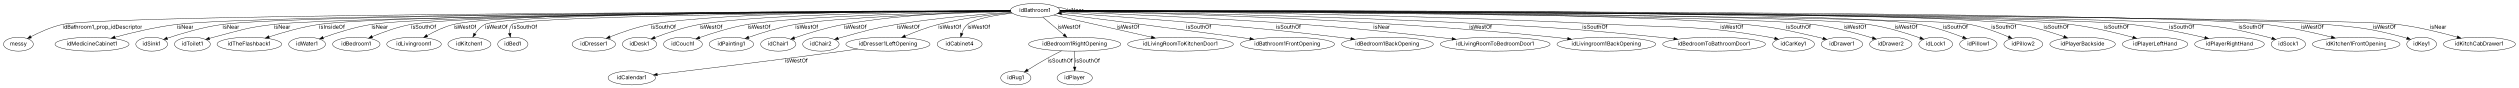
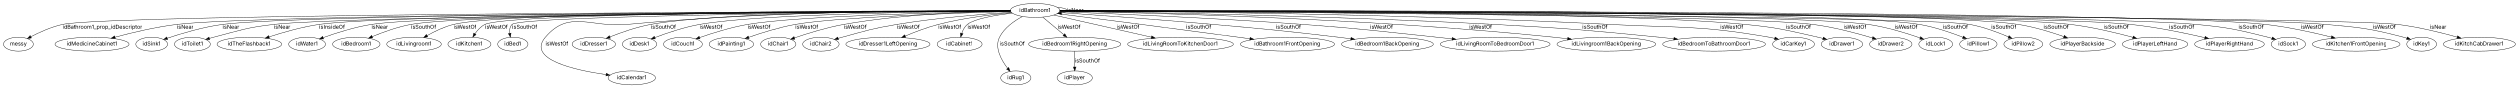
  digraph {
    fontname=Inter
    node [fontname=Inter node_type=entity_node]
    edge [edge_type=relationship fontname=Inter]
    idBathroom1
    messy [node_type=property_node]
    idMedicineCabinet1
    idSink1
    idToilet1
    idTheFlashback1
    idWater1
    idBedroom1
    idLivingroom1
    idKitchen1
    idBed1
    idRug1
    idDresser1
    idDesk1
    idCouch1
    idPainting1
    idChair1
    idChair2
    idCalendar1
-   idCabinet1 [label=idCabinet4]
+   idCabinet1
    n21 [label=idDresser1LeftOpening]
    idBedroom1RightOpening
    idLivingRoomToKitchenDoor1
    idBathroom1FrontOpening
    idBedroom1BackOpening
    idLivingRoomToBedroomDoor1
    idLivingroom1BackOpening
    idBedroomToBathroomDoor1
    idCarKey1
    idDrawer1
    idDrawer2
    idLock1
    idPillow1
    idPillow2
    idPlayerBackside
    idPlayerLeftHand
    idPlayerRightHand
    idSock1
    idKitchen1FrontOpening
    idKey1
    idKitchCabDrawer1
    idPlayer
    idBathroom1 -> idBathroom1 [label=isNear]
    idBathroom1 -> messy [edge_type=property label=idBathroom1_prop_idDescriptor]
    idBathroom1 -> idMedicineCabinet1 [label=isNear]
    idBathroom1 -> idSink1 [label=isNear]
    idBathroom1 -> idToilet1 [label=isNear]
    idBathroom1 -> idTheFlashback1 [label=isInsideOf]
    idBathroom1 -> idWater1 [label=isNear]
    idBathroom1 -> idBedroom1 [label=isSouthOf]
    idBathroom1 -> idLivingroom1 [label=isWestOf]
    idBathroom1 -> idKitchen1 [label=isWestOf]
    idBathroom1 -> idBed1 [label=isSouthOf]
-   idBedroom1RightOpening -> idRug1 [label=isSouthOf]
+   idBathroom1 -> idRug1 [label=isSouthOf]
    idBathroom1 -> idDresser1 [label=isSouthOf]
    idBathroom1 -> idDesk1 [label=isWestOf]
    idBathroom1 -> idCouch1 [label=isWestOf]
    idBathroom1 -> idPainting1 [label=isWestOf]
    idBathroom1 -> idChair1 [label=isWestOf]
    idBathroom1 -> idChair2 [label=isWestOf]
-   n21 -> idCalendar1 [label=isWestOf]
+   idBathroom1 -> idCalendar1 [label=isWestOf]
    idBathroom1 -> idCabinet1 [label=isWestOf]
    idBathroom1 -> n21 [label=isWestOf]
    idBathroom1 -> idBedroom1RightOpening [label=isWestOf]
    idBathroom1 -> idLivingRoomToKitchenDoor1 [label=isWestOf]
    idBathroom1 -> idBathroom1FrontOpening [label=isSouthOf]
    idBathroom1 -> idBedroom1BackOpening [label=isSouthOf]
-   idBathroom1 -> idLivingRoomToBedroomDoor1 [label=isNear]
+   idBathroom1 -> idLivingRoomToBedroomDoor1 [label=isWestOf]
    idBathroom1 -> idLivingroom1BackOpening [label=isWestOf]
    idBathroom1 -> idBedroomToBathroomDoor1 [label=isSouthOf]
    idBathroom1 -> idCarKey1 [label=isWestOf]
    idBathroom1 -> idDrawer1 [label=isSouthOf]
    idBathroom1 -> idDrawer2 [label=isWestOf]
    idBathroom1 -> idLock1 [label=isWestOf]
    idBathroom1 -> idPillow1 [label=isSouthOf]
    idBathroom1 -> idPillow2 [label=isSouthOf]
    idBathroom1 -> idPlayerBackside [label=isSouthOf]
    idBathroom1 -> idPlayerLeftHand [label=isSouthOf]
    idBathroom1 -> idPlayerRightHand [label=isSouthOf]
    idBathroom1 -> idSock1 [label=isSouthOf]
    idBathroom1 -> idKitchen1FrontOpening [label=isWestOf]
    idBathroom1 -> idKey1 [label=isWestOf]
    idBathroom1 -> idKitchCabDrawer1 [label=isNear]
    idBedroom1RightOpening -> idPlayer [label=isSouthOf]
  }
